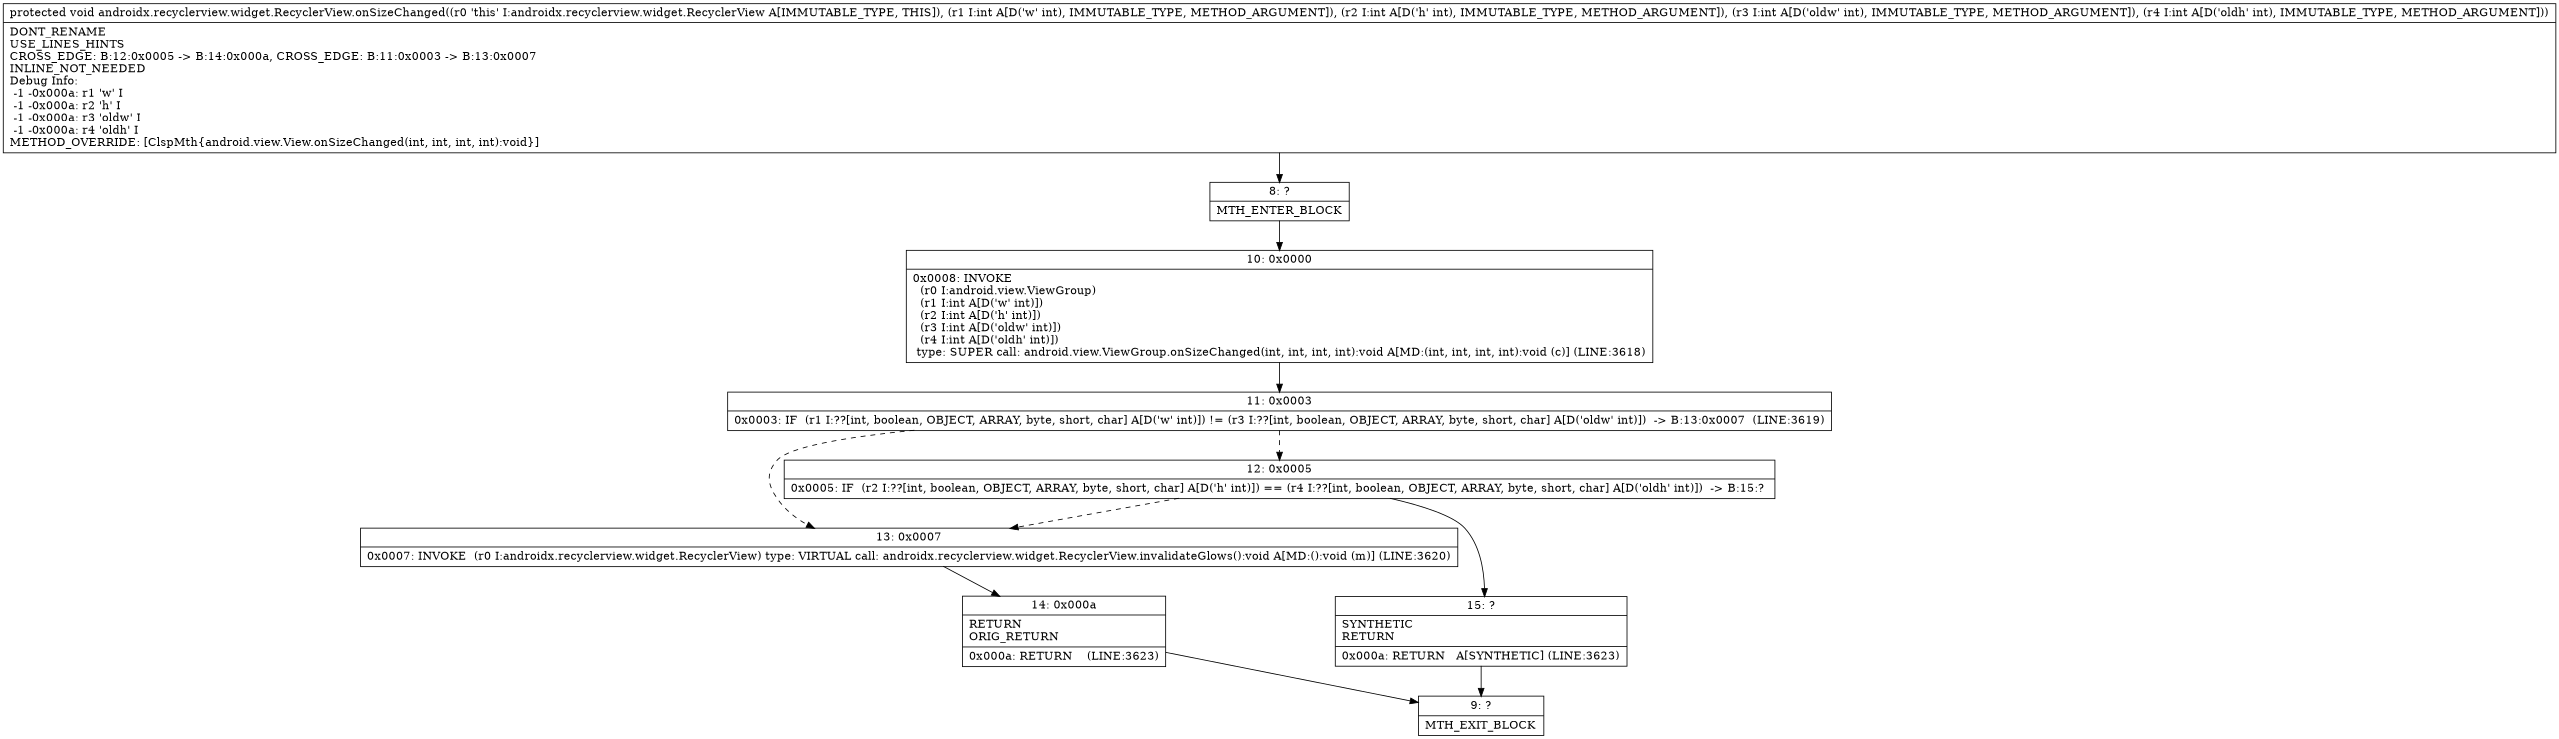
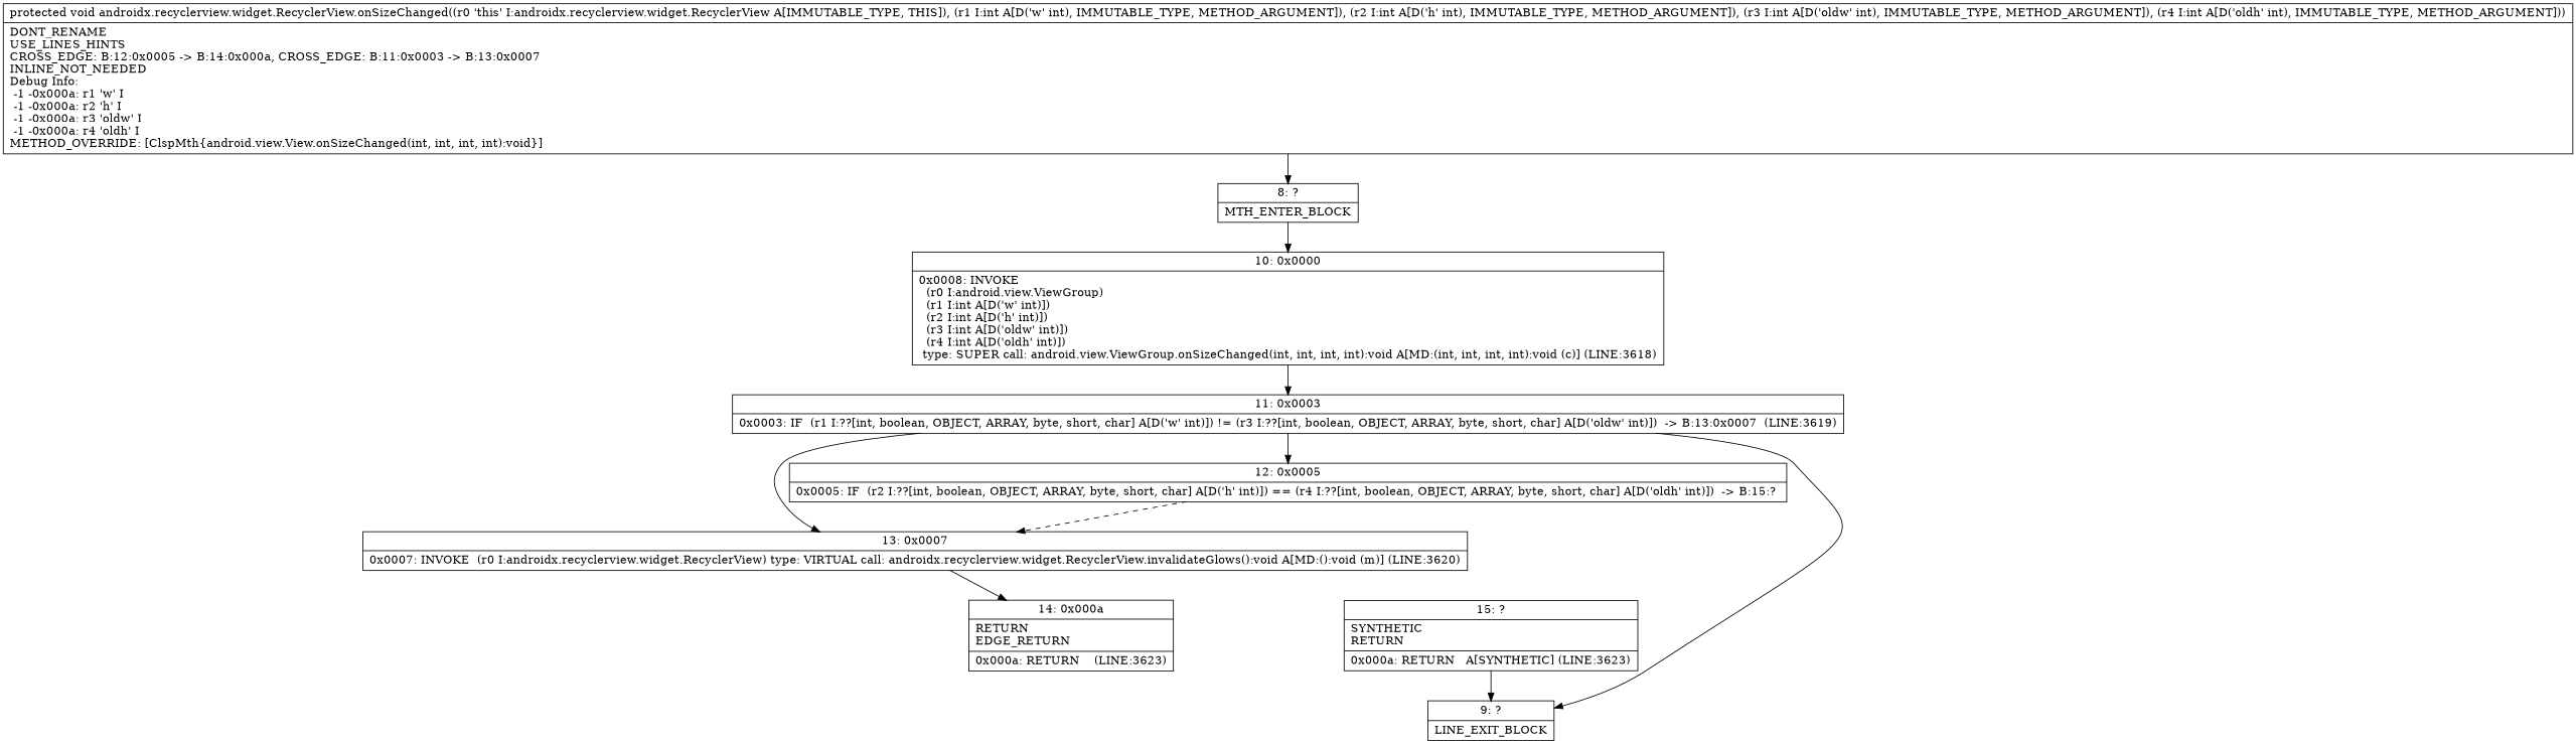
  digraph {
    node [shape=record]
    n1 [label="{8\:\ ?|MTH_ENTER_BLOCK\l}"]
    n2 [label="{10\:\ 0x0000|0x0008: INVOKE  \l  (r0 I:android.view.ViewGroup)\l  (r1 I:int A[D('w' int)])\l  (r2 I:int A[D('h' int)])\l  (r3 I:int A[D('oldw' int)])\l  (r4 I:int A[D('oldh' int)])\l type: SUPER call: android.view.ViewGroup.onSizeChanged(int, int, int, int):void A[MD:(int, int, int, int):void (c)] (LINE:3618)\l}"]
    n3 [label="{11\:\ 0x0003|0x0003: IF  (r1 I:??[int, boolean, OBJECT, ARRAY, byte, short, char] A[D('w' int)]) != (r3 I:??[int, boolean, OBJECT, ARRAY, byte, short, char] A[D('oldw' int)])  \-\> B:13:0x0007  (LINE:3619)\l}"]
    n4 [label="{12\:\ 0x0005|0x0005: IF  (r2 I:??[int, boolean, OBJECT, ARRAY, byte, short, char] A[D('h' int)]) == (r4 I:??[int, boolean, OBJECT, ARRAY, byte, short, char] A[D('oldh' int)])  \-\> B:15:? \l}"]
    n5 [label="{13\:\ 0x0007|0x0007: INVOKE  (r0 I:androidx.recyclerview.widget.RecyclerView) type: VIRTUAL call: androidx.recyclerview.widget.RecyclerView.invalidateGlows():void A[MD:():void (m)] (LINE:3620)\l}"]
    n6 [label="{15\:\ ?|SYNTHETIC\lRETURN\l|0x000a: RETURN   A[SYNTHETIC] (LINE:3623)\l}"]
-   n7 [label="{14\:\ 0x000a|RETURN\lORIG_RETURN\l|0x000a: RETURN    (LINE:3623)\l}"]
-   n8 [label="{9\:\ ?|MTH_EXIT_BLOCK\l}"]
+   n7 [label="{14\:\ 0x000a|RETURN\lEDGE_RETURN\l|0x000a: RETURN    (LINE:3623)\l}"]
+   n8 [label="{9\:\ ?|LINE_EXIT_BLOCK\l}"]
    n9 [label="{protected void androidx.recyclerview.widget.RecyclerView.onSizeChanged((r0 'this' I:androidx.recyclerview.widget.RecyclerView A[IMMUTABLE_TYPE, THIS]), (r1 I:int A[D('w' int), IMMUTABLE_TYPE, METHOD_ARGUMENT]), (r2 I:int A[D('h' int), IMMUTABLE_TYPE, METHOD_ARGUMENT]), (r3 I:int A[D('oldw' int), IMMUTABLE_TYPE, METHOD_ARGUMENT]), (r4 I:int A[D('oldh' int), IMMUTABLE_TYPE, METHOD_ARGUMENT]))  | DONT_RENAME\lUSE_LINES_HINTS\lCROSS_EDGE: B:12:0x0005 \-\> B:14:0x000a, CROSS_EDGE: B:11:0x0003 \-\> B:13:0x0007\lINLINE_NOT_NEEDED\lDebug Info:\l  \-1 \-0x000a: r1 'w' I\l  \-1 \-0x000a: r2 'h' I\l  \-1 \-0x000a: r3 'oldw' I\l  \-1 \-0x000a: r4 'oldh' I\lMETHOD_OVERRIDE: [ClspMth\{android.view.View.onSizeChanged(int, int, int, int):void\}]\l}"]
    n1 -> n2
    n2 -> n3
-   n3 -> n4 [style=dashed]
-   n3 -> n5 [style=dashed]
+   n3 -> n4 [style=solid]
+   n3 -> n5
    n4 -> n5 [style=dashed]
-   n4 -> n6
    n5 -> n7
    n6 -> n8
-   n7 -> n8
+   n3 -> n8
    n9 -> n1
  }
